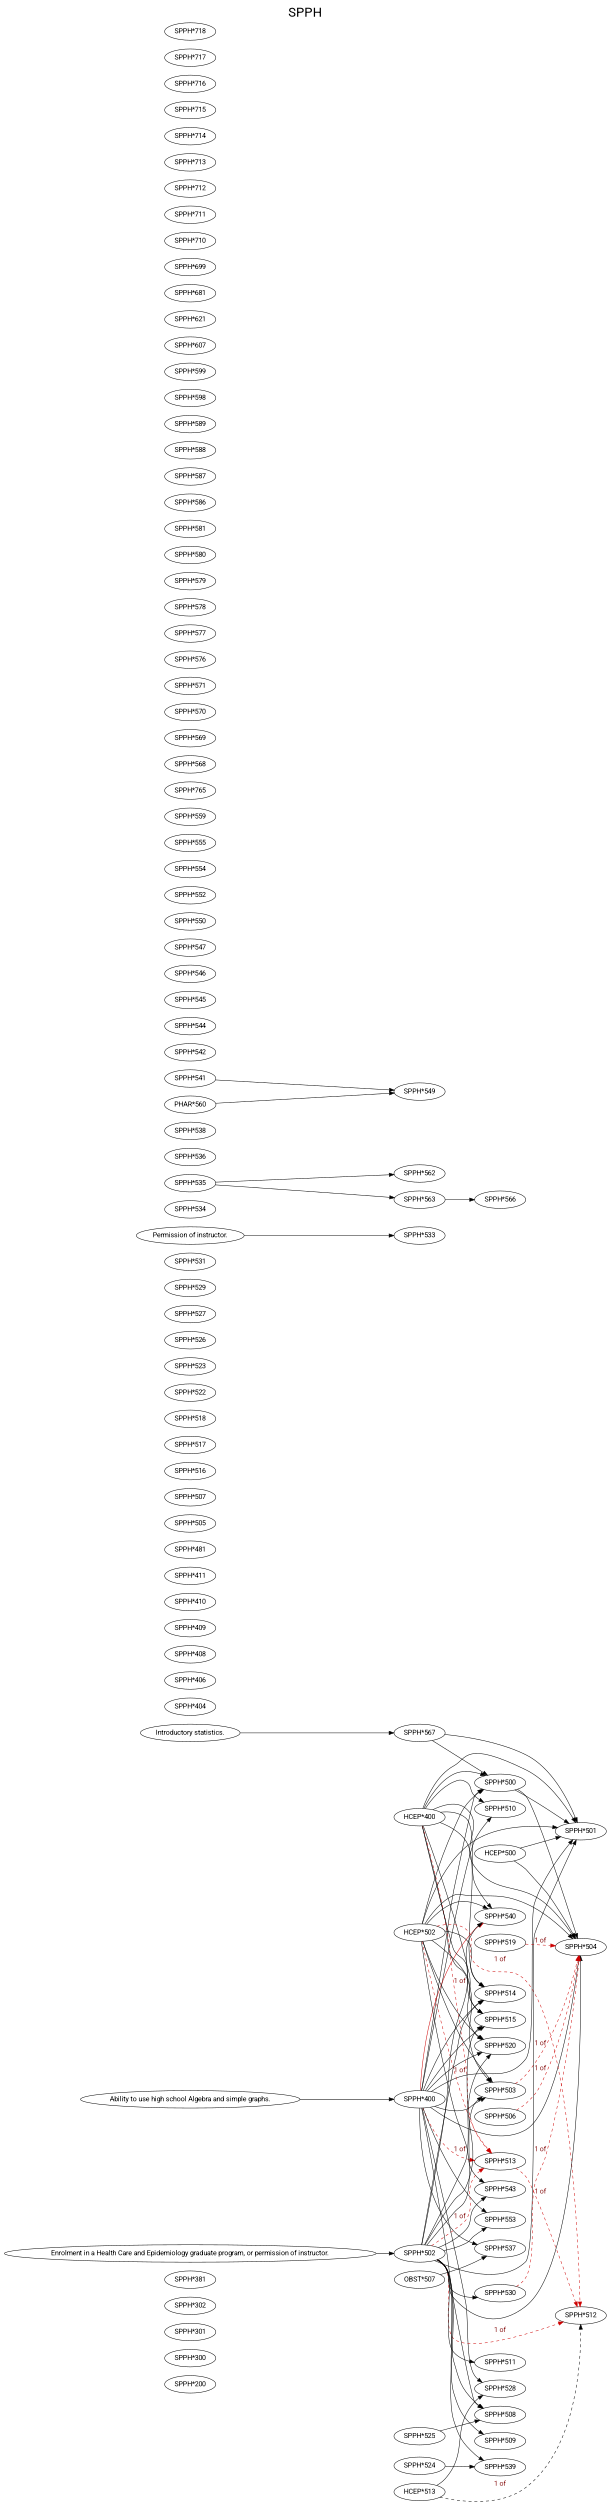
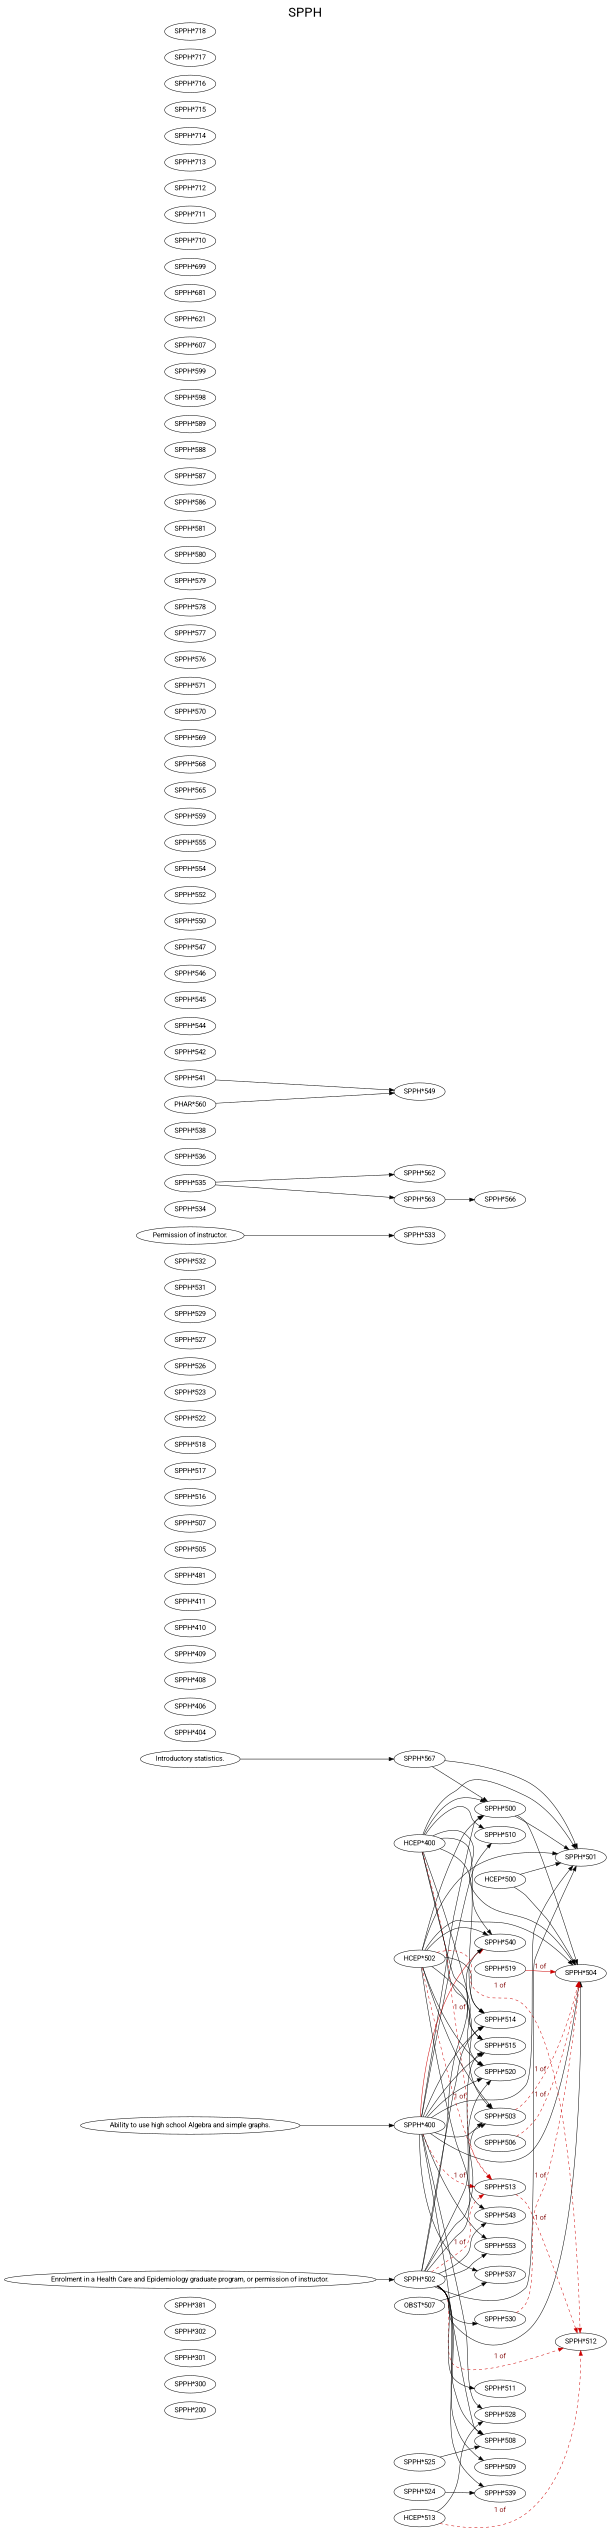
  digraph {
    fontname=Roboto
    fontsize=27
    label=SPPH
    labelloc=t
    rankdir=LR
    node [fontname=Roboto]
    edge [fontname=Roboto]
    "SPPH*200"
    "SPPH*300"
    "SPPH*301"
    "SPPH*302"
    "SPPH*381"
    "Ability to use high school Algebra and simple graphs."
    "SPPH*400"
    "SPPH*500"
    "SPPH*501"
    "SPPH*503"
    "SPPH*504"
    "SPPH*508"
    "SPPH*510"
    "SPPH*513"
    "SPPH*514"
    "SPPH*515"
    "SPPH*520"
    "SPPH*528"
    "SPPH*537"
    "SPPH*540"
    "SPPH*553"
    "SPPH*512"
    "SPPH*404"
    "SPPH*406"
    "SPPH*408"
    "SPPH*409"
    "SPPH*410"
    "SPPH*411"
    "SPPH*481"
    "HCEP*400"
    "HCEP*502"
    "SPPH*543"
    "SPPH*502"
    "SPPH*530"
    "SPPH*509"
    "SPPH*511"
    "SPPH*539"
    "SPPH*567"
    "HCEP*500"
    "Enrolment in a Health Care and Epidemiology graduate program, or permission of instructor."
    "SPPH*506"
    "SPPH*519"
    "SPPH*505"
    "SPPH*507"
    "SPPH*525"
    "HCEP*513"
    "SPPH*516"
    "SPPH*517"
    "SPPH*518"
    "SPPH*522"
    "SPPH*523"
    "SPPH*524"
    "SPPH*526"
    "SPPH*527"
    "SPPH*529"
    "SPPH*531"
+   "SPPH*532"
    "Permission of instructor."
    "SPPH*533"
    "SPPH*534"
    "SPPH*535"
    "SPPH*562"
    "SPPH*563"
    "SPPH*566"
    "SPPH*536"
    "OBST*507"
    "SPPH*538"
    "SPPH*541"
    "SPPH*549"
    "SPPH*542"
    "SPPH*544"
    "SPPH*545"
    "SPPH*546"
    "SPPH*547"
    "PHAR*560"
    "SPPH*550"
    "SPPH*552"
    "SPPH*554"
    "SPPH*555"
    "SPPH*559"
-   "SPPH*565" [label="SPPH*765"]
+   "SPPH*565"
    "Introductory statistics."
    "SPPH*568"
    "SPPH*569"
    "SPPH*570"
    "SPPH*571"
    "SPPH*576"
    "SPPH*577"
    "SPPH*578"
    "SPPH*579"
    "SPPH*580"
    "SPPH*581"
    "SPPH*586"
    "SPPH*587"
    "SPPH*588"
    "SPPH*589"
    "SPPH*598"
    "SPPH*599"
    "SPPH*607"
    "SPPH*621"
    "SPPH*681"
    "SPPH*699"
    "SPPH*710"
    "SPPH*711"
    "SPPH*712"
    "SPPH*713"
    "SPPH*714"
    "SPPH*715"
    "SPPH*716"
    "SPPH*717"
    "SPPH*718"
    "Ability to use high school Algebra and simple graphs." -> "SPPH*400" [style=solid]
    "SPPH*400" -> "SPPH*500"
    "SPPH*400" -> "SPPH*501"
    "SPPH*400" -> "SPPH*503"
    "SPPH*400" -> "SPPH*504"
    "SPPH*400" -> "SPPH*508" [style=solid]
    "SPPH*400" -> "SPPH*510" [style=solid]
    "SPPH*400" -> "SPPH*513" [color=red3 fontcolor=firebrick4 label="1 of" style=dashed]
    "SPPH*400" -> "SPPH*514"
    "SPPH*400" -> "SPPH*515"
    "SPPH*400" -> "SPPH*520"
    "SPPH*400" -> "SPPH*528" [style=solid]
    "SPPH*400" -> "SPPH*537" [style=solid]
    "SPPH*400" -> "SPPH*540" [color=red3]
    "SPPH*400" -> "SPPH*553"
    "SPPH*500" -> "SPPH*501"
    "SPPH*500" -> "SPPH*504"
    "SPPH*503" -> "SPPH*504" [color=red3 fontcolor=firebrick4 label="1 of" style=dashed]
    "SPPH*513" -> "SPPH*512" [color=red3 fontcolor=firebrick4 label="1 of" style=dashed]
    "HCEP*400" -> "SPPH*500"
    "HCEP*400" -> "SPPH*501"
    "HCEP*400" -> "SPPH*503"
    "HCEP*400" -> "SPPH*504"
    "HCEP*400" -> "SPPH*510" [style=solid]
    "HCEP*400" -> "SPPH*513" [color=red3 fontcolor=firebrick4 label="1 of" style=dashed]
    "HCEP*400" -> "SPPH*514"
    "HCEP*400" -> "SPPH*515"
    "HCEP*400" -> "SPPH*520"
    "HCEP*400" -> "SPPH*540"
    "HCEP*502" -> "SPPH*500"
    "HCEP*502" -> "SPPH*501"
    "HCEP*502" -> "SPPH*503"
    "HCEP*502" -> "SPPH*504"
    "HCEP*502" -> "SPPH*513" [color=red3 fontcolor=firebrick4 label="1 of" style=dashed]
    "HCEP*502" -> "SPPH*514"
    "HCEP*502" -> "SPPH*515"
    "HCEP*502" -> "SPPH*520"
    "HCEP*502" -> "SPPH*540"
    "HCEP*502" -> "SPPH*512" [color=red3 fontcolor=firebrick4 label="1 of" style=dashed]
    "HCEP*502" -> "SPPH*543" [style=solid]
    "SPPH*502" -> "SPPH*501"
    "SPPH*502" -> "SPPH*503"
    "SPPH*502" -> "SPPH*504"
    "SPPH*502" -> "SPPH*508" [style=solid]
    "SPPH*502" -> "SPPH*513" [color=red3 fontcolor=firebrick4 label="1 of" style=dashed]
    "SPPH*502" -> "SPPH*514"
    "SPPH*502" -> "SPPH*515"
    "SPPH*502" -> "SPPH*520"
    "SPPH*502" -> "SPPH*540"
    "SPPH*502" -> "SPPH*553"
    "SPPH*502" -> "SPPH*512" [color=red3 fontcolor=firebrick4 label="1 of" style=dashed]
    "SPPH*502" -> "SPPH*543" [style=solid]
    "SPPH*502" -> "SPPH*530" [style=solid]
    "SPPH*502" -> "SPPH*509" [style=solid]
    "SPPH*502" -> "SPPH*511" [style=solid]
    "SPPH*502" -> "SPPH*539" [style=solid]
    "SPPH*530" -> "SPPH*504" [color=red3 fontcolor=firebrick4 label="1 of" style=dashed]
    "SPPH*567" -> "SPPH*500"
    "SPPH*567" -> "SPPH*501"
    "HCEP*500" -> "SPPH*501"
    "HCEP*500" -> "SPPH*504"
    "Enrolment in a Health Care and Epidemiology graduate program, or permission of instructor." -> "SPPH*502" [style=solid]
    "SPPH*506" -> "SPPH*504" [color=red3 fontcolor=firebrick4 label="1 of" style=dashed]
-   "SPPH*519" -> "SPPH*504" [color=red3 fontcolor=firebrick4 label="1 of" style=dashed]
+   "SPPH*519" -> "SPPH*504" [color=red3 fontcolor=firebrick4 label="1 of" style=solid]
    "SPPH*525" -> "SPPH*508" [style=solid]
    "HCEP*513" -> "SPPH*528" [style=solid]
-   "HCEP*513" -> "SPPH*512" [color=black fontcolor=firebrick4 label="1 of" style=dashed]
+   "HCEP*513" -> "SPPH*512" [color=red3 fontcolor=firebrick4 label="1 of" style=dashed]
    "SPPH*524" -> "SPPH*539" [style=solid]
    "Permission of instructor." -> "SPPH*533" [style=solid]
    "SPPH*535" -> "SPPH*562" [style=solid]
    "SPPH*535" -> "SPPH*563" [style=solid]
    "SPPH*563" -> "SPPH*566" [style=solid]
    "OBST*507" -> "SPPH*537" [style=solid]
    "SPPH*541" -> "SPPH*549" [style=solid]
    "PHAR*560" -> "SPPH*549" [style=solid]
    "Introductory statistics." -> "SPPH*567" [style=solid]
  }
